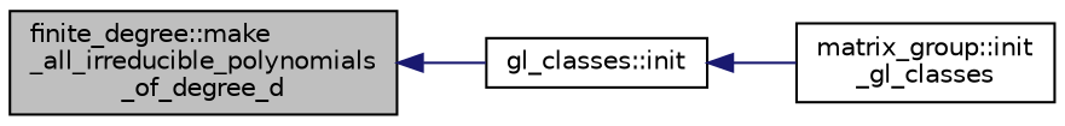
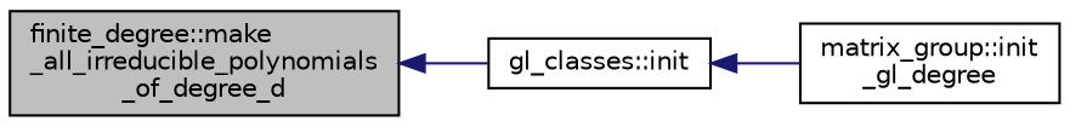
  digraph {
    rankdir=LR
    node [color=black fillcolor=white fontname=Helvetica fontsize=10 shape=record style=filled]
    edge [color=midnightblue dir=back fontname=Helvetica fontsize=10 labelfontname=Helvetica labelfontsize=10 style=solid]
    n1 [fillcolor=grey75 fontcolor=black height=0.2 label="finite_degree::make\l_all_irreducible_polynomials\l_of_degree_d" width=0.4]
    n2 [height=0.2 label="gl_classes::init" width=0.4]
-   n3 [height=0.2 label="matrix_group::init\l_gl_classes" width=0.4]
+   n3 [height=0.2 label="matrix_group::init\l_gl_degree" width=0.4]
    n1 -> n2
    n2 -> n3
  }
